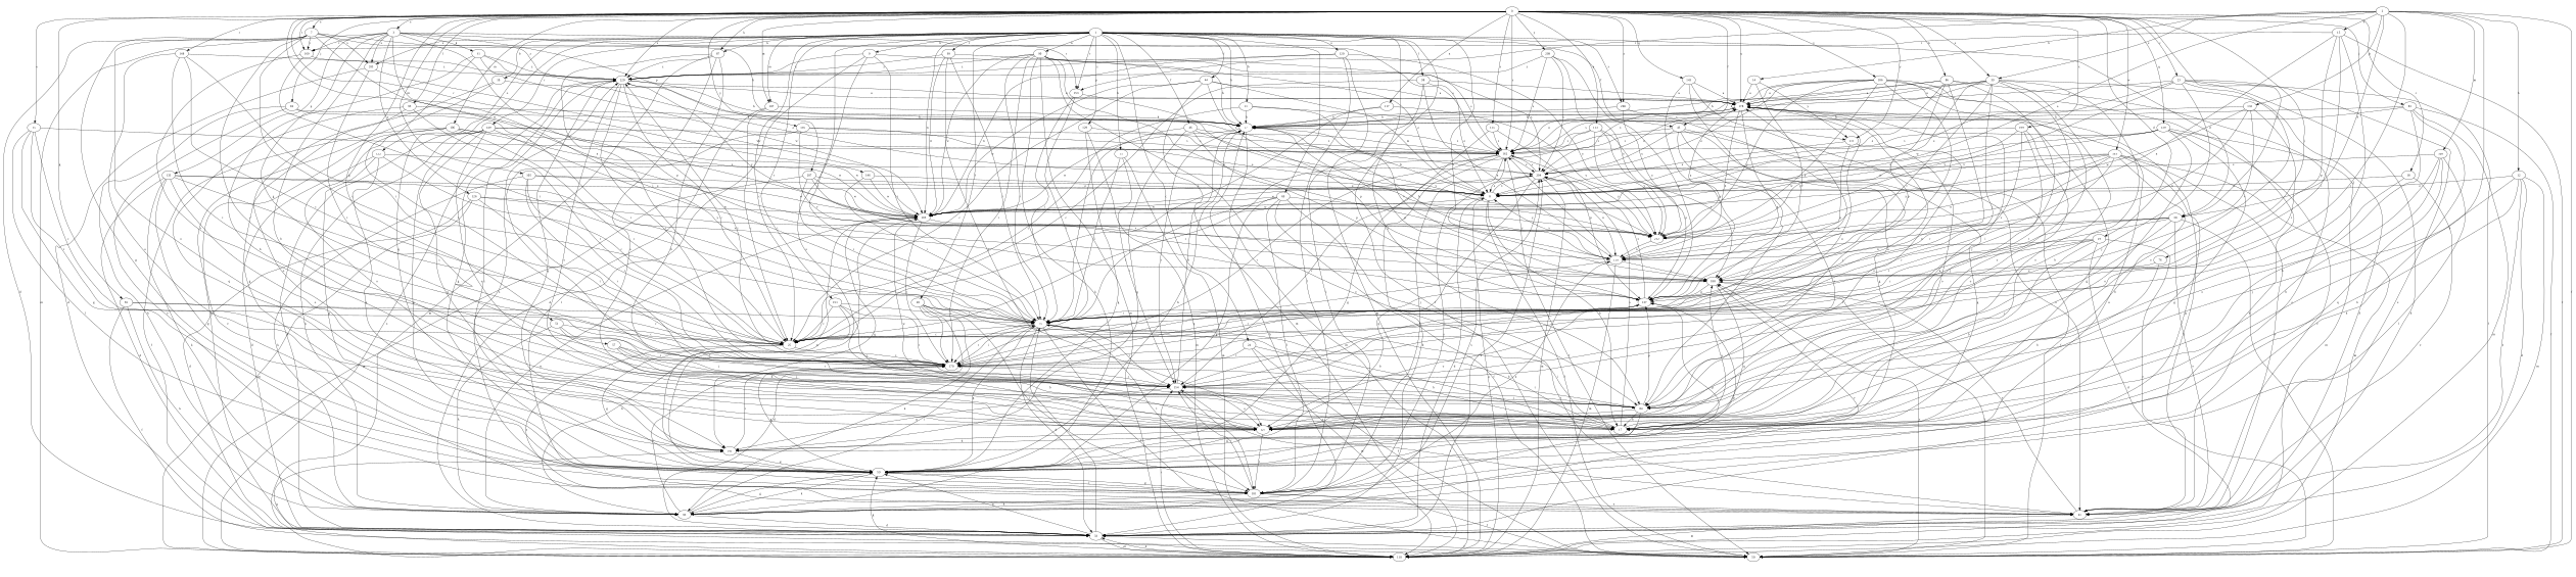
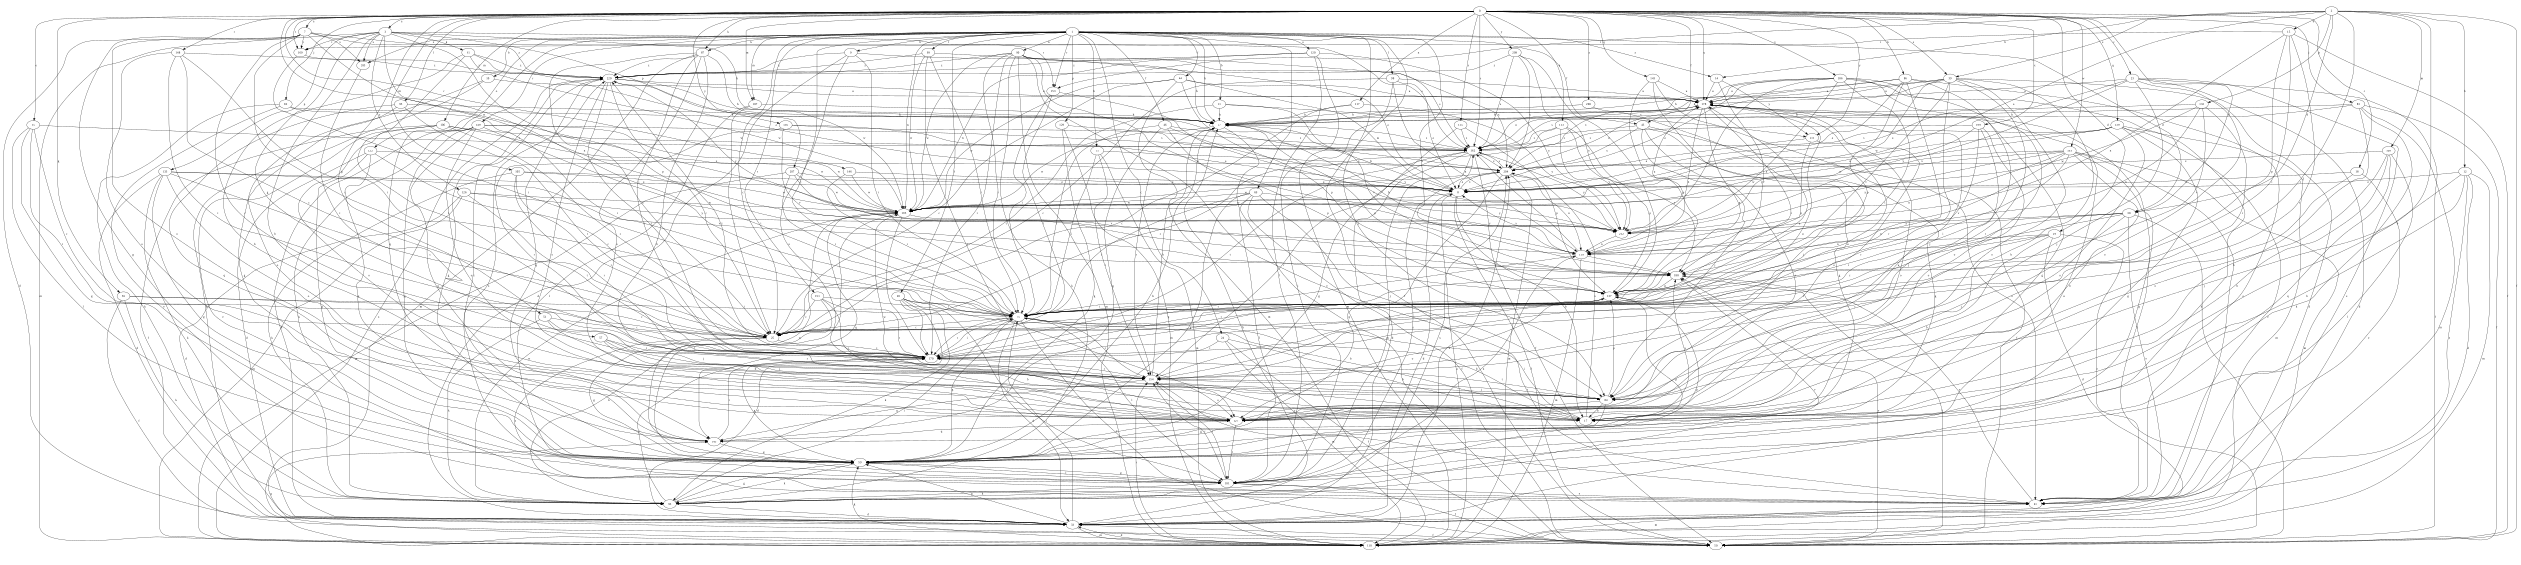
  strict digraph {
    fontname="Liberation Serif"
    node [fontname="Liberation Serif"]
    edge [fontname="Liberation Serif"]
    0
    3
    7
    18
    23
    29
    30
    35
    39
    43
    51
    56
-   76
    82
    83
    86
    87
    95
    105
    106
    107
    113
    117
    139
    143
    146
    148
    155
    162
    169
    178
    186
    193
    195
    199
    200
    207
    209
    211
    220
    67
    75
    153
    203
    17
    57
    91
    110
    126
    133
    136
    137
    25
    33
    59
    119
    127
    154
    84
    8
    41
    50
    212
    170
    101
    188
    204
    93
    145
    1
    9
    10
    11
    24
    44
    46
    48
    61
    69
    90
    98
    99
    120
    122
    129
    149
    151
    2
    12
    14
    15
    109
    132
    0 -> 3 [label=a]
    0 -> 7 [label=a]
    0 -> 18 [label=c]
    0 -> 23 [label=c]
    0 -> 29 [label=d]
    0 -> 30 [label=d]
    0 -> 35 [label=e]
    0 -> 39 [label=e]
    0 -> 43 [label=f]
    0 -> 51 [label=g]
    0 -> 56 [label=g]
-   0 -> 76 [label=j]
    0 -> 82 [label=j]
    0 -> 83 [label=j]
    0 -> 86 [label=k]
    0 -> 87 [label=k]
    0 -> 95 [label=l]
    0 -> 105 [label=m]
    0 -> 106 [label=m]
    0 -> 107 [label=m]
    0 -> 113 [label=n]
    0 -> 117 [label=n]
    0 -> 139 [label=q]
    0 -> 143 [label=q]
    0 -> 146 [label=r]
    0 -> 148 [label=r]
    0 -> 155 [label=s]
    0 -> 162 [label=s]
    0 -> 169 [label=t]
    0 -> 178 [label=u]
    0 -> 186 [label=v]
    0 -> 193 [label=w]
    0 -> 195 [label=w]
    0 -> 199 [label=x]
    0 -> 200 [label=x]
    0 -> 207 [label=y]
    0 -> 209 [label=y]
    0 -> 211 [label=y]
-   0 -> 220 [label=z]
    3 -> 169 [label=t]
    3 -> 67 [label=h]
    3 -> 75 [label=i]
    3 -> 153 [label=r]
    3 -> 203 [label=x]
    3 -> 17 [label=b]
    3 -> 57 [label=g]
    3 -> 91 [label=k]
    3 -> 110 [label=m]
    3 -> 126 [label=o]
    3 -> 133 [label=p]
    3 -> 136 [label=p]
    3 -> 137 [label=p]
    7 -> 162 [label=s]
    7 -> 169 [label=t]
    7 -> 220 [label=z]
    7 -> 203 [label=x]
    7 -> 25 [label=c]
    7 -> 33 [label=d]
    7 -> 59 [label=g]
    7 -> 119 [label=n]
    7 -> 127 [label=o]
    7 -> 154 [label=r]
    18 -> 84 [label=j]
    18 -> 8 [label=a]
    18 -> 41 [label=e]
    23 -> 178 [label=u]
    23 -> 33 [label=d]
    23 -> 127 [label=o]
    23 -> 84 [label=j]
    23 -> 8 [label=a]
    23 -> 41 [label=e]
    23 -> 50 [label=f]
    23 -> 212 [label=y]
    29 -> 17 [label=b]
    29 -> 33 [label=d]
    29 -> 119 [label=n]
    29 -> 154 [label=r]
    29 -> 41 [label=e]
    29 -> 170 [label=t]
    30 -> 75 [label=i]
    30 -> 25 [label=c]
    30 -> 119 [label=n]
    30 -> 84 [label=j]
    30 -> 41 [label=e]
    30 -> 50 [label=f]
    30 -> 212 [label=y]
    35 -> 162 [label=s]
    35 -> 25 [label=c]
    35 -> 59 [label=g]
    35 -> 170 [label=t]
    35 -> 101 [label=l]
    39 -> 162 [label=s]
    39 -> 178 [label=u]
    39 -> 195 [label=w]
    39 -> 67 [label=h]
    39 -> 75 [label=i]
    39 -> 17 [label=b]
    39 -> 33 [label=d]
    39 -> 127 [label=o]
    39 -> 154 [label=r]
    39 -> 188 [label=v]
    43 -> 162 [label=s]
    43 -> 59 [label=g]
    43 -> 127 [label=o]
    43 -> 84 [label=j]
    43 -> 50 [label=f]
    43 -> 204 [label=x]
    51 -> 17 [label=b]
    51 -> 25 [label=c]
    51 -> 84 [label=j]
    51 -> 93 [label=k]
    56 -> 75 [label=i]
    56 -> 25 [label=c]
    56 -> 50 [label=f]
    56 -> 93 [label=k]
-   76 -> 17 [label=b]
-   76 -> 188 [label=v]
    82 -> 67 [label=h]
    82 -> 75 [label=i]
    82 -> 41 [label=e]
    82 -> 93 [label=k]
    83 -> 162 [label=s]
    83 -> 67 [label=h]
    83 -> 17 [label=b]
    83 -> 110 [label=m]
    83 -> 50 [label=f]
    83 -> 93 [label=k]
    86 -> 178 [label=u]
    86 -> 67 [label=h]
    86 -> 137 [label=p]
    86 -> 154 [label=r]
    86 -> 84 [label=j]
    86 -> 8 [label=a]
    86 -> 41 [label=e]
-   203 -> 195 [label=w]
+   87 -> 195 [label=w]
    87 -> 220 [label=z]
    87 -> 17 [label=b]
    87 -> 110 [label=m]
    87 -> 25 [label=c]
    87 -> 127 [label=o]
-   169 -> 154 [label=r]
+   87 -> 154 [label=r]
    95 -> 67 [label=h]
    95 -> 127 [label=o]
    95 -> 170 [label=t]
    95 -> 145 [label=q]
    105 -> 195 [label=w]
    105 -> 154 [label=r]
    105 -> 8 [label=a]
    105 -> 170 [label=t]
    105 -> 93 [label=k]
    106 -> 162 [label=w]
    106 -> 195 [label=w]
    106 -> 25 [label=c]
    106 -> 127 [label=o]
    106 -> 41 [label=e]
    106 -> 50 [label=f]
    107 -> 67 [label=h]
    107 -> 25 [label=c]
    107 -> 101 [label=l]
    113 -> 162 [label=s]
    113 -> 137 [label=p]
    113 -> 25 [label=c]
    113 -> 212 [label=y]
    113 -> 188 [label=v]
    117 -> 67 [label=h]
    117 -> 25 [label=c]
    117 -> 212 [label=y]
    139 -> 162 [label=s]
    139 -> 195 [label=w]
    139 -> 110 [label=m]
    139 -> 59 [label=g]
    139 -> 127 [label=o]
    139 -> 8 [label=a]
    139 -> 41 [label=e]
    143 -> 178 [label=u]
    143 -> 137 [label=p]
    143 -> 59 [label=g]
    143 -> 41 [label=e]
    146 -> 195 [label=w]
    146 -> 75 [label=i]
    146 -> 8 [label=a]
    148 -> 220 [label=z]
    148 -> 75 [label=i]
    148 -> 25 [label=c]
    148 -> 127 [label=o]
    148 -> 170 [label=t]
    155 -> 162 [label=s]
    155 -> 137 [label=p]
    155 -> 59 [label=g]
    162 -> 178 [label=u]
    162 -> 33 [label=d]
    162 -> 154 [label=r]
    162 -> 50 [label=f]
    162 -> 212 [label=y]
    162 -> 170 [label=t]
    162 -> 101 [label=l]
    162 -> 204 [label=x]
    169 -> 220 [label=z]
    169 -> 75 [label=i]
    178 -> 67 [label=h]
+   178 -> 75 [label=i]
    178 -> 137 [label=p]
    178 -> 119 [label=n]
    178 -> 127 [label=o]
    178 -> 50 [label=f]
    186 -> 178 [label=u]
    186 -> 75 [label=i]
    186 -> 33 [label=d]
    186 -> 59 [label=g]
    186 -> 119 [label=n]
    186 -> 127 [label=o]
    186 -> 8 [label=a]
    186 -> 212 [label=y]
    186 -> 204 [label=x]
    193 -> 195 [label=w]
    193 -> 75 [label=i]
    193 -> 17 [label=b]
    193 -> 110 [label=m]
    193 -> 59 [label=g]
    193 -> 119 [label=n]
    193 -> 41 [label=e]
    193 -> 212 [label=y]
    193 -> 188 [label=v]
    193 -> 204 [label=x]
    195 -> 212 [label=y]
    195 -> 170 [label=t]
    195 -> 101 [label=l]
    195 -> 145 [label=q]
    199 -> 162 [label=s]
    199 -> 127 [label=o]
    199 -> 154 [label=r]
    199 -> 84 [label=j]
    199 -> 212 [label=y]
    200 -> 67 [label=h]
    200 -> 84 [label=j]
-   200 -> 212 [label=y]
    207 -> 195 [label=w]
    207 -> 75 [label=i]
    207 -> 110 [label=m]
    207 -> 8 [label=a]
    207 -> 188 [label=v]
    209 -> 162 [label=s]
    209 -> 220 [label=z]
    209 -> 137 [label=p]
    209 -> 212 [label=y]
    209 -> 204 [label=x]
    211 -> 137 [label=p]
    211 -> 127 [label=o]
    211 -> 8 [label=a]
    220 -> 178 [label=u]
    220 -> 67 [label=h]
    220 -> 25 [label=c]
    220 -> 59 [label=g]
    220 -> 127 [label=o]
    220 -> 212 [label=y]
    220 -> 170 [label=t]
    220 -> 145 [label=q]
    67 -> 162 [label=s]
    67 -> 195 [label=w]
-   67 -> 110 [label=m]
+   67 -> 50 [label=m]
    67 -> 137 [label=p]
    67 -> 154 [label=r]
    75 -> 17 [label=b]
    75 -> 25 [label=c]
    75 -> 33 [label=d]
    75 -> 59 [label=g]
    75 -> 154 [label=r]
    75 -> 50 [label=f]
    75 -> 170 [label=t]
    75 -> 101 [label=l]
    153 -> 75 [label=i]
    153 -> 212 [label=y]
    153 -> 170 [label=t]
-   203 -> 33 [label=d]
    203 -> 170 [label=t]
    17 -> 75 [label=i]
    17 -> 188 [label=v]
    17 -> 204 [label=x]
    57 -> 17 [label=b]
    57 -> 154 [label=r]
    57 -> 84 [label=j]
    57 -> 170 [label=t]
    91 -> 195 [label=w]
    91 -> 220 [label=z]
    91 -> 17 [label=b]
    91 -> 8 [label=a]
    91 -> 170 [label=t]
    110 -> 220 [label=z]
    110 -> 33 [label=d]
    110 -> 59 [label=g]
    110 -> 154 [label=r]
    110 -> 8 [label=a]
    110 -> 145 [label=q]
    126 -> 195 [label=w]
    126 -> 110 [label=m]
    126 -> 33 [label=d]
    126 -> 212 [label=y]
    126 -> 170 [label=t]
    133 -> 25 [label=c]
    133 -> 33 [label=d]
    133 -> 59 [label=g]
    133 -> 127 [label=o]
    133 -> 8 [label=a]
    133 -> 188 [label=v]
    133 -> 93 [label=k]
    136 -> 162 [label=s]
    136 -> 154 [label=r]
    136 -> 8 [label=a]
    136 -> 188 [label=v]
    137 -> 75 [label=i]
    137 -> 127 [label=o]
-   137 -> 204 [label=x]
+   61 -> 204 [label=x]
    25 -> 178 [label=u]
    25 -> 137 [label=p]
    25 -> 59 [label=g]
    25 -> 41 [label=e]
    25 -> 170 [label=t]
    33 -> 67 [label=h]
    33 -> 75 [label=i]
    33 -> 110 [label=m]
    33 -> 59 [label=g]
    33 -> 50 [label=f]
    33 -> 204 [label=x]
    59 -> 195 [label=w]
    59 -> 220 [label=z]
    59 -> 67 [label=h]
    59 -> 137 [label=p]
    59 -> 101 [label=l]
    59 -> 93 [label=k]
    119 -> 162 [label=s]
    119 -> 67 [label=h]
    119 -> 110 [label=m]
    119 -> 8 [label=a]
    119 -> 170 [label=t]
    119 -> 188 [label=v]
    127 -> 178 [label=u]
    127 -> 195 [label=w]
    127 -> 101 [label=l]
    127 -> 145 [label=q]
    154 -> 178 [label=u]
    154 -> 67 [label=h]
    154 -> 127 [label=o]
    154 -> 84 [label=j]
    154 -> 101 [label=l]
    154 -> 145 [label=q]
    84 -> 17 [label=b]
    84 -> 137 [label=p]
    84 -> 59 [label=g]
    84 -> 127 [label=o]
    84 -> 154 [label=r]
    84 -> 170 [label=t]
    8 -> 195 [label=w]
    8 -> 67 [label=h]
    8 -> 17 [label=b]
    8 -> 33 [label=d]
    8 -> 50 [label=f]
    8 -> 204 [label=x]
    41 -> 110 [label=m]
    41 -> 154 [label=r]
    41 -> 188 [label=v]
    50 -> 188 [label=v]
    212 -> 178 [label=u]
    212 -> 119 [label=n]
    170 -> 178 [label=u]
    170 -> 220 [label=z]
    170 -> 75 [label=i]
    170 -> 59 [label=g]
    170 -> 154 [label=r]
    101 -> 178 [label=u]
    101 -> 220 [label=z]
    101 -> 137 [label=p]
    101 -> 59 [label=g]
    101 -> 119 [label=n]
    101 -> 154 [label=r]
    101 -> 41 [label=e]
    101 -> 50 [label=f]
    101 -> 93 [label=k]
    188 -> 137 [label=p]
    188 -> 50 [label=f]
    188 -> 170 [label=t]
-   188 -> 145 [label=q]
    204 -> 162 [label=s]
    204 -> 178 [label=u]
    204 -> 195 [label=w]
    204 -> 220 [label=z]
    204 -> 110 [label=m]
    204 -> 59 [label=g]
    204 -> 119 [label=n]
    204 -> 8 [label=a]
    93 -> 162 [label=s]
    93 -> 195 [label=w]
    93 -> 75 [label=i]
    93 -> 33 [label=d]
    93 -> 59 [label=g]
    93 -> 170 [label=t]
    93 -> 188 [label=v]
    93 -> 204 [label=x]
    145 -> 59 [label=g]
    145 -> 170 [label=t]
    1 -> 30 [label=d]
    1 -> 43 [label=f]
    1 -> 87 [label=k]
    1 -> 107 [label=m]
    1 -> 195 [label=w]
-   1 -> 200 [label=x]
+   1 -> 14 [label=x]
    1 -> 67 [label=h]
    1 -> 75 [label=i]
    1 -> 153 [label=r]
    1 -> 203 [label=x]
    1 -> 25 [label=c]
    1 -> 84 [label=j]
    1 -> 50 [label=f]
    1 -> 188 [label=v]
    1 -> 145 [label=q]
    1 -> 9 [label=b]
    1 -> 10 [label=b]
    1 -> 11 [label=b]
    1 -> 24 [label=c]
    1 -> 44 [label=f]
    1 -> 46 [label=f]
    1 -> 48 [label=f]
    1 -> 61 [label=h]
    1 -> 69 [label=i]
    1 -> 90 [label=k]
    1 -> 98 [label=l]
    1 -> 99 [label=l]
    1 -> 120 [label=o]
    1 -> 122 [label=o]
    1 -> 129 [label=p]
    1 -> 149 [label=r]
    1 -> 151 [label=r]
    9 -> 220 [label=z]
    9 -> 75 [label=i]
    9 -> 33 [label=d]
    9 -> 127 [label=o]
    9 -> 204 [label=x]
    10 -> 178 [label=u]
    10 -> 33 [label=d]
    10 -> 59 [label=g]
    11 -> 211 [label=y]
    11 -> 67 [label=h]
    11 -> 25 [label=c]
    11 -> 188 [label=v]
    24 -> 17 [label=b]
    24 -> 110 [label=m]
    24 -> 50 [label=f]
    24 -> 170 [label=t]
    44 -> 178 [label=u]
    44 -> 195 [label=w]
    44 -> 110 [label=m]
    44 -> 137 [label=p]
    44 -> 25 [label=c]
    44 -> 8 [label=a]
    46 -> 162 [label=s]
    46 -> 75 [label=i]
    46 -> 137 [label=p]
    46 -> 212 [label=y]
    46 -> 145 [label=q]
    48 -> 75 [label=i]
    48 -> 17 [label=b]
    48 -> 33 [label=d]
    48 -> 170 [label=t]
    48 -> 101 [label=l]
    48 -> 93 [label=k]
    61 -> 75 [label=i]
    61 -> 110 [label=m]
    61 -> 154 [label=r]
    69 -> 195 [label=w]
    69 -> 75 [label=i]
    69 -> 59 [label=g]
    69 -> 84 [label=j]
    69 -> 50 [label=f]
    69 -> 212 [label=y]
    69 -> 101 [label=l]
    90 -> 162 [label=s]
    90 -> 195 [label=w]
    90 -> 220 [label=z]
    90 -> 67 [label=h]
    90 -> 75 [label=i]
    90 -> 110 [label=m]
    90 -> 119 [label=n]
    90 -> 41 [label=e]
    90 -> 170 [label=t]
    90 -> 93 [label=k]
    98 -> 178 [label=u]
    98 -> 25 [label=c]
    98 -> 119 [label=n]
    98 -> 8 [label=a]
    98 -> 101 [label=l]
    99 -> 195 [label=w]
    99 -> 220 [label=z]
    99 -> 75 [label=i]
    99 -> 127 [label=o]
    99 -> 8 [label=a]
    120 -> 195 [label=w]
    120 -> 220 [label=z]
    120 -> 110 [label=m]
    120 -> 212 [label=y]
    120 -> 101 [label=l]
    122 -> 25 [label=c]
    122 -> 33 [label=d]
    122 -> 59 [label=g]
    122 -> 204 [label=x]
    122 -> 145 [label=q]
    129 -> 162 [label=s]
    129 -> 110 [label=m]
    129 -> 59 [label=g]
    149 -> 162 [label=s]
    149 -> 195 [label=w]
    149 -> 75 [label=i]
    149 -> 33 [label=d]
    149 -> 59 [label=g]
    149 -> 127 [label=o]
    149 -> 93 [label=k]
    149 -> 145 [label=q]
    151 -> 75 [label=i]
    151 -> 25 [label=c]
    151 -> 154 [label=r]
    151 -> 84 [label=j]
    151 -> 93 [label=k]
    2 -> 30 [label=d]
    2 -> 39 [label=e]
    2 -> 153 [label=r]
    2 -> 17 [label=b]
    2 -> 25 [label=c]
    2 -> 8 [label=a]
    2 -> 50 [label=f]
    2 -> 12 [label=b]
    2 -> 14 [label=b]
    2 -> 15 [label=b]
    2 -> 109 [label=m]
    2 -> 132 [label=p]
    12 -> 17 [label=b]
    12 -> 110 [label=m]
    12 -> 33 [label=d]
    12 -> 84 [label=j]
    12 -> 8 [label=a]
    12 -> 41 [label=e]
    14 -> 178 [label=u]
    14 -> 211 [label=y]
    14 -> 188 [label=v]
    15 -> 169 [label=t]
    15 -> 75 [label=i]
    15 -> 137 [label=p]
    15 -> 119 [label=n]
    15 -> 50 [label=f]
    15 -> 170 [label=t]
    109 -> 17 [label=b]
    109 -> 127 [label=o]
    109 -> 101 [label=l]
    109 -> 204 [label=x]
    109 -> 145 [label=q]
    132 -> 195 [label=w]
    132 -> 67 [label=h]
    132 -> 75 [label=i]
    132 -> 119 [label=n]
    132 -> 188 [label=v]
  }
